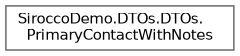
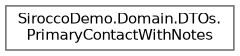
  digraph {
    rankdir=LR
-   n1 [color=grey40 fillcolor=white fontname=Helvetica fontsize=10 height=0.2 label="SiroccoDemo.DTOs.DTOs.\lPrimaryContactWithNotes" shape=box style=filled width=0.4]
+   n1 [color=grey40 fillcolor=white fontname=Helvetica fontsize=10 height=0.2 label="SiroccoDemo.Domain.DTOs.\lPrimaryContactWithNotes" shape=box style=filled width=0.4]
  }
